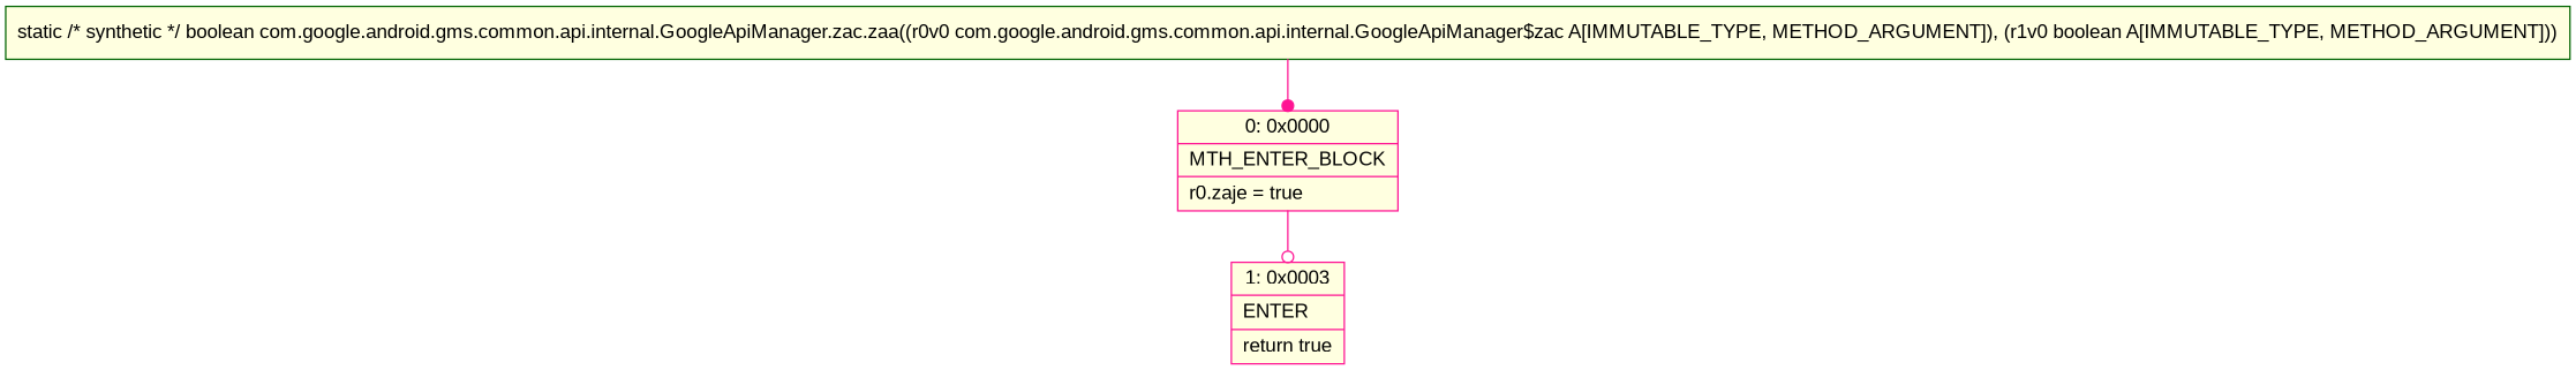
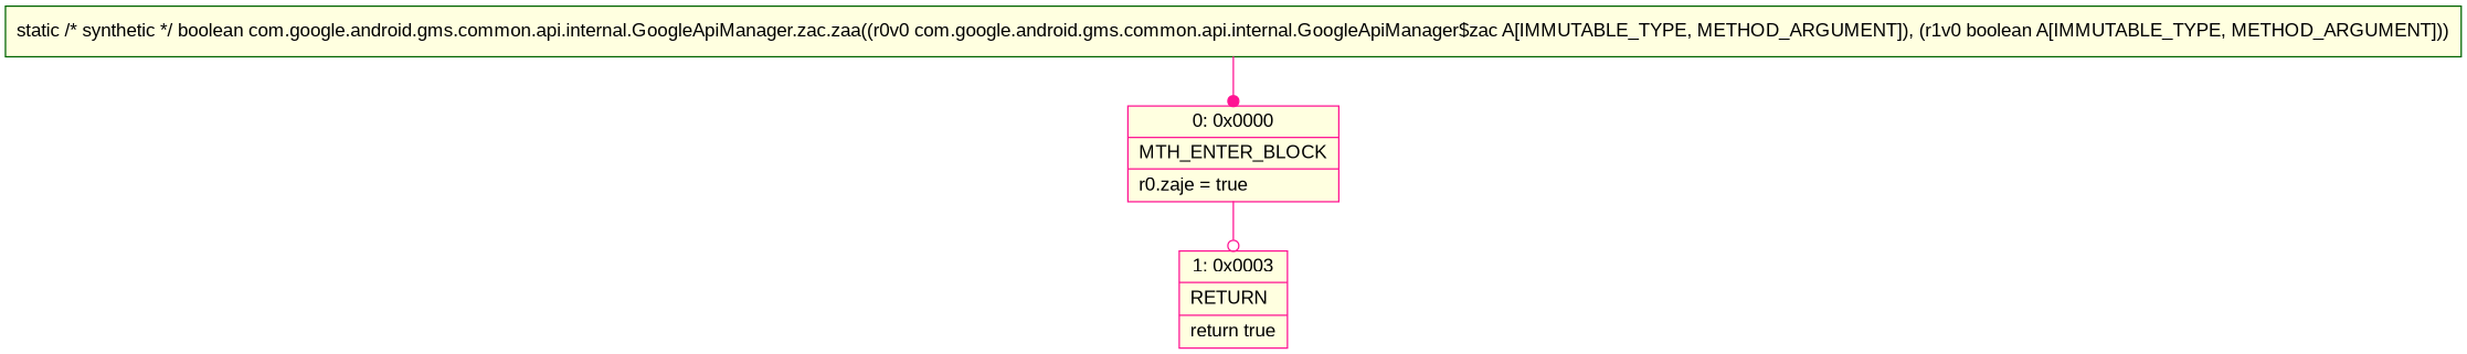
  digraph {
    fontname="Liberation Sans"
    node [shape=record style=filled fillcolor=lightyellow color=deeppink fontname="Liberation Sans"]
    edge [color=deeppink fontname="Liberation Sans"]
    n1 [label="{0\:\ 0x0000|MTH_ENTER_BLOCK\l|r0.zaje = true\l}"]
-   n2 [label="{1\:\ 0x0003|ENTER\l|return true\l}"]
+   n2 [label="{1\:\ 0x0003|RETURN\l|return true\l}"]
    n3 [label="{static \/* synthetic *\/ boolean com.google.android.gms.common.api.internal.GoogleApiManager.zac.zaa((r0v0 com.google.android.gms.common.api.internal.GoogleApiManager$zac A[IMMUTABLE_TYPE, METHOD_ARGUMENT]), (r1v0 boolean A[IMMUTABLE_TYPE, METHOD_ARGUMENT])) }" color=darkgreen]
    n1 -> n2 [arrowhead=odot]
    n3 -> n1 [arrowhead=dot]
  }
